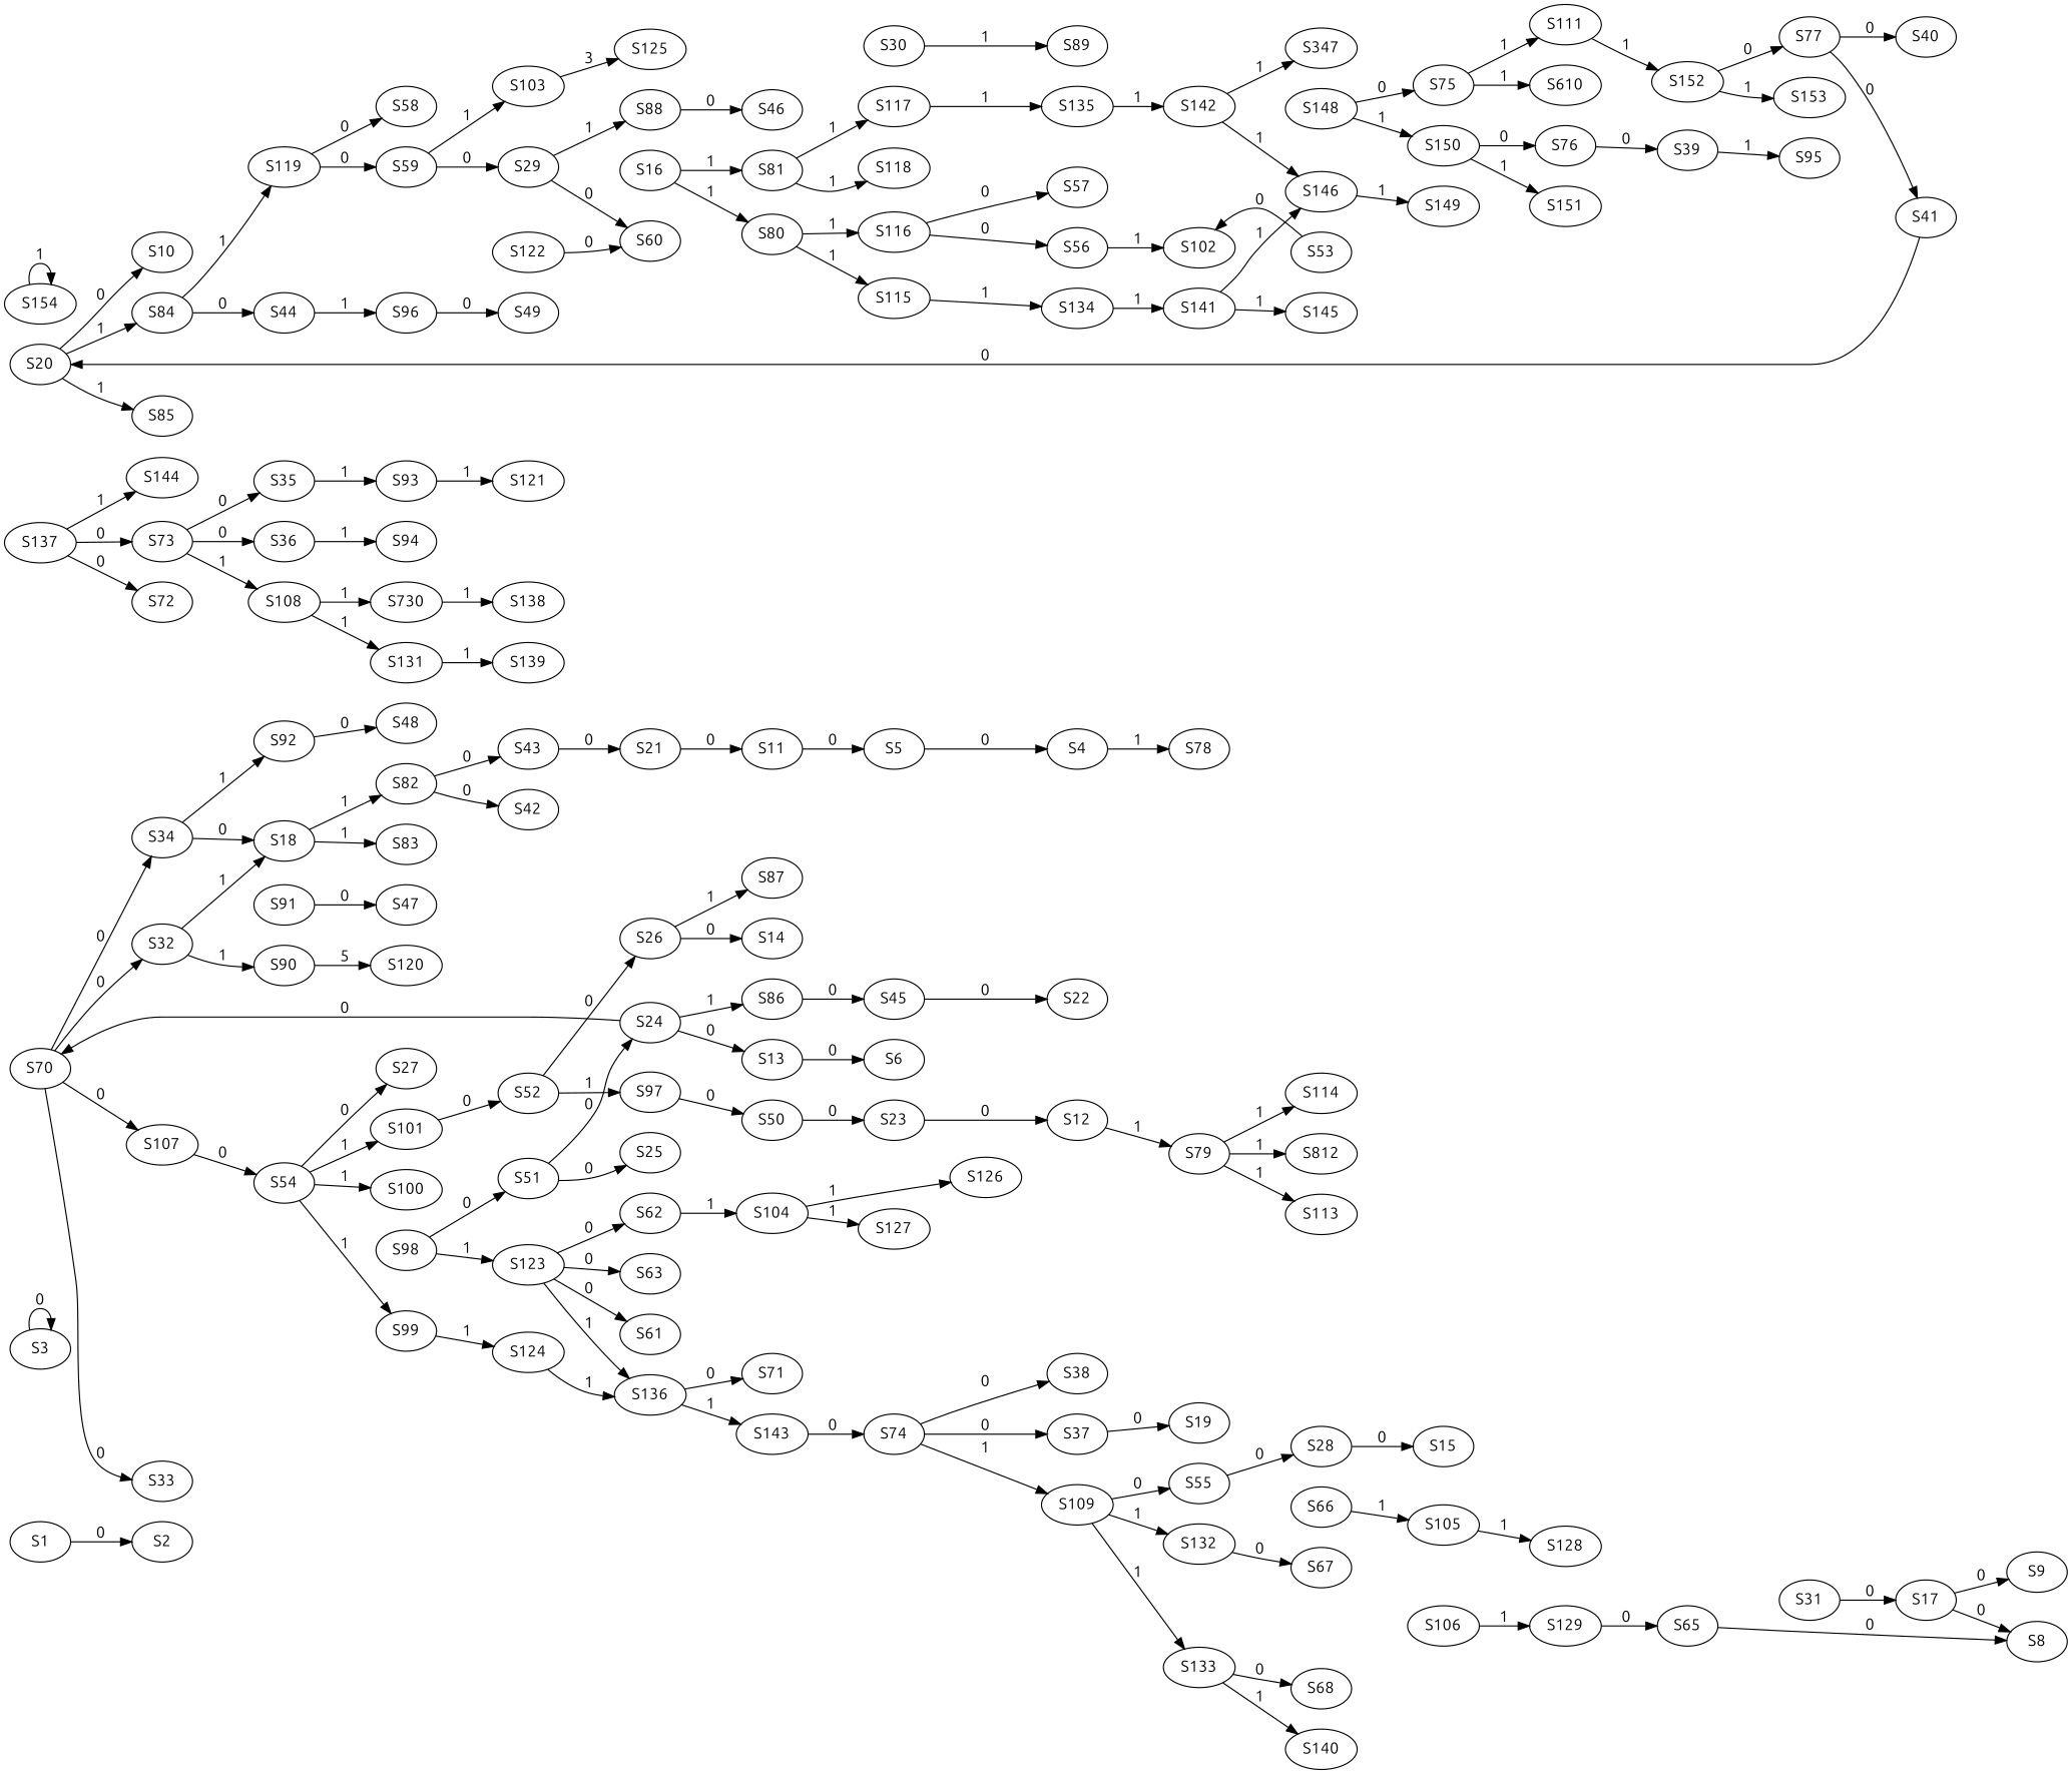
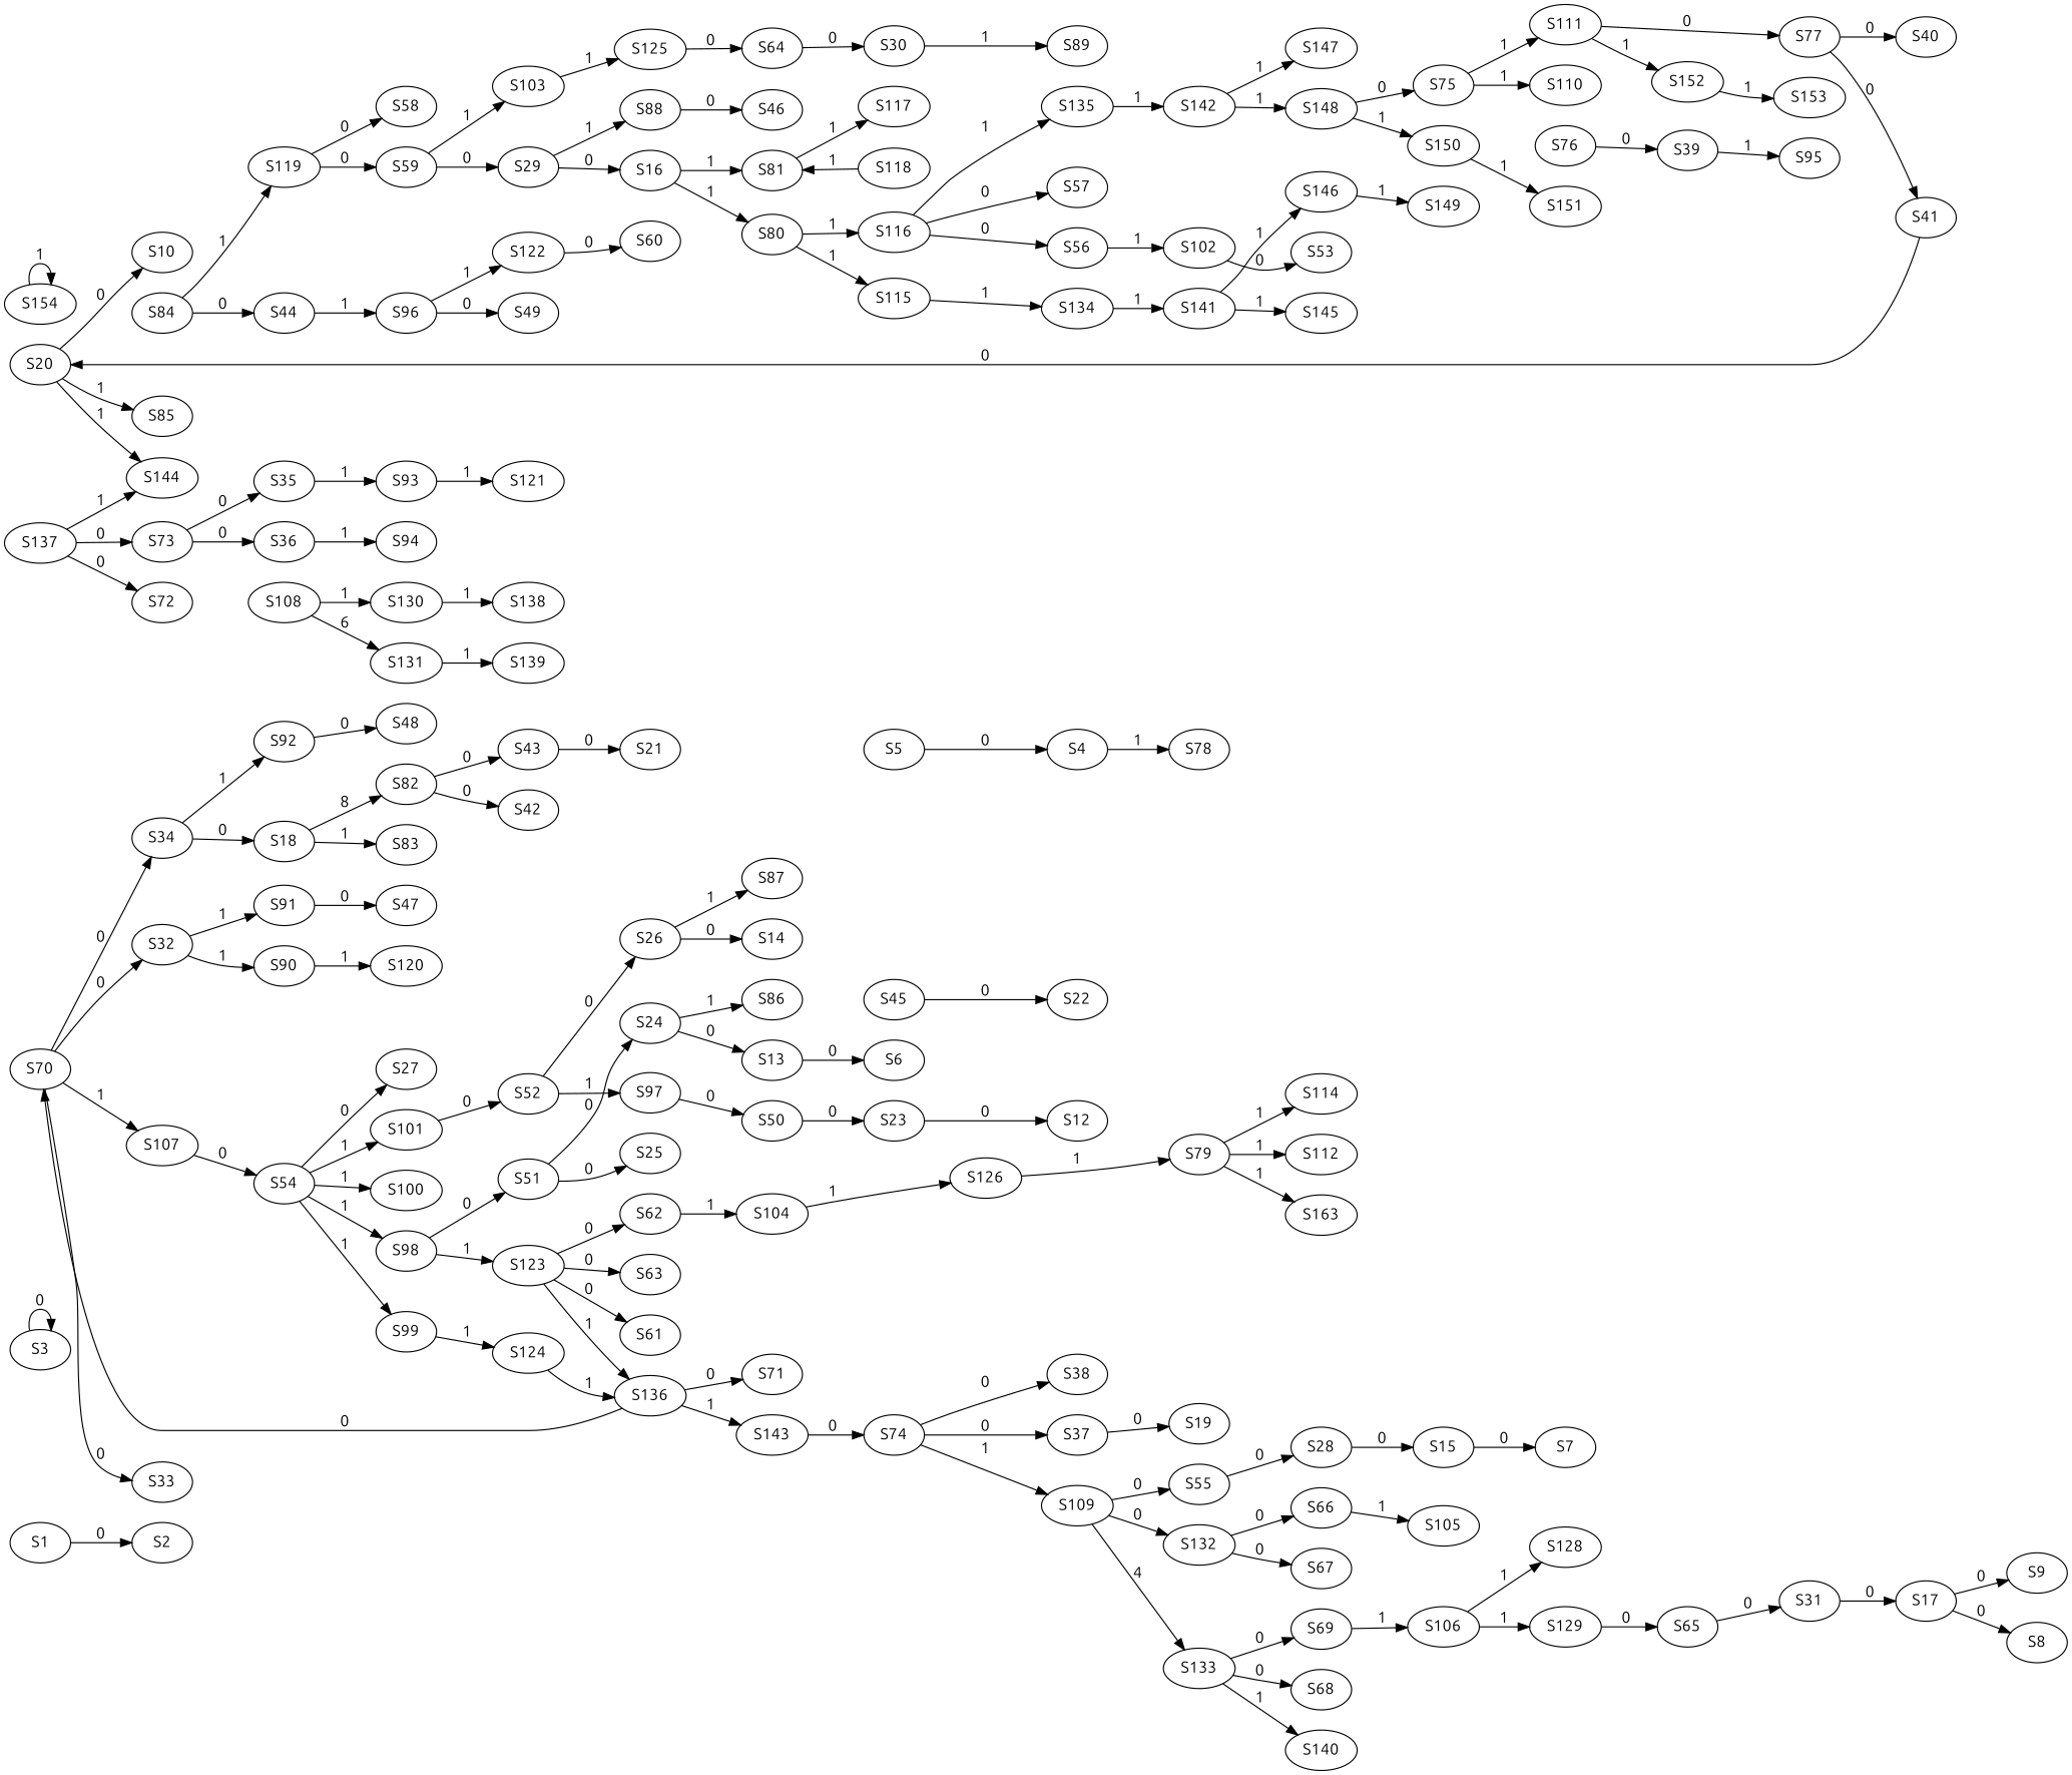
  strict digraph {
    fontname=Ubuntu
    rankdir=LR
    node [fontname=Ubuntu]
    edge [fontname=Ubuntu]
    S1
    S2
    S3
    S5
    S4
    S78
-   S11
    S13
    S6
    S15
+   S7
    S17
    S8
    S9
    S20
    S10
    S84
    S85
    S44
    S119
    S21
    S23
    S12
    S79
-   S112 [label=S812]
-   S113
+   S112
+   S113 [label=S163]
    S114
    S24
    S86
    S45
    S26
    S14
    S87
    S28
    S29
    S16
    S88
    S80
    S81
    S46
    S116
    S115
    S117
    S118
    S31
    S34
    S18
    S92
    S82
    S83
    S48
    S43
    S42
    S37
    S19
    S41
    S22
    S50
    S51
    S25
    S52
    S97
    S54
    S27
    S98
    S101
    S99
    S100
    S123
    S124
    S55
    S59
    S103
    S125
+   S64
    S30
    S89
    S65
    S70
    S32
    S33
    S107
    S91
    S90
    S47
    S120
    S73
    S35
    S36
    S108
    S93
    S94
-   S130 [label=S730]
+   S130
    S131
    S121
    S74
    S38
    S109
    S132
    S133
    S76
    S39
    S95
    S77
    S40
    S96
    S58
    S49
    S122
    S60
    S61
    S62
    S63
    S136
    S102
    S53
    S66
    S67
    S68
+   S69
    S140
    S56
    S57
    S135
    S142
    S104
    S71
    S143
    S126
-   S127
    S137
    S72
    S144
    S129
    S105
    S106
    S128
    S148
    S75
    S150
-   S110 [label=S610]
+   S110
    S111
    S151
    S152
    S153
    S134
    S138
    S139
    S141
    S145
    S146
-   S147 [label=S347]
+   S147
    S149
    S154
    S1 -> S2 [label=0]
    S3 -> S3 [label=0]
    S5 -> S4 [label=0]
    S4 -> S78 [label=1]
-   S11 -> S5 [label=0]
    S13 -> S6 [label=0]
+   S15 -> S7 [label=0]
    S17 -> S8 [label=0]
    S17 -> S9 [label=0]
    S20 -> S10 [label=0]
-   S20 -> S84 [label=1]
+   S20 -> S144 [label=1]
    S20 -> S85 [label=1]
    S84 -> S44 [label=0]
    S84 -> S119 [label=1]
    S44 -> S96 [label=1]
    S119 -> S59 [label=0]
    S119 -> S58 [label=0]
-   S21 -> S11 [label=0]
    S23 -> S12 [label=0]
-   S12 -> S79 [label=1]
+   S126 -> S79 [label=1]
    S79 -> S112 [label=1]
    S79 -> S113 [label=1]
    S79 -> S114 [label=1]
    S24 -> S13 [label=0]
    S24 -> S86 [label=1]
-   S86 -> S45 [label=0]
    S45 -> S22 [label=0]
    S26 -> S14 [label=0]
    S26 -> S87 [label=1]
    S28 -> S15 [label=0]
-   S29 -> S60 [label=0]
+   S29 -> S16 [label=0]
    S29 -> S88 [label=1]
    S16 -> S80 [label=1]
    S16 -> S81 [label=1]
    S88 -> S46 [label=0]
    S80 -> S116 [label=1]
    S80 -> S115 [label=1]
    S81 -> S117 [label=1]
-   S81 -> S118 [label=1]
+   S118 -> S81 [label=1]
    S116 -> S56 [label=0]
    S116 -> S57 [label=0]
-   S117 -> S135 [label=1]
+   S116 -> S135 [label=1]
    S115 -> S134 [label=1]
    S31 -> S17 [label=0]
    S34 -> S18 [label=0]
    S34 -> S92 [label=1]
-   S18 -> S82 [label=1]
+   S18 -> S82 [label=8]
    S18 -> S83 [label=1]
    S92 -> S48 [label=0]
    S82 -> S43 [label=0]
    S82 -> S42 [label=0]
    S43 -> S21 [label=0]
    S37 -> S19 [label=0]
    S41 -> S20 [label=0]
    S50 -> S23 [label=0]
    S51 -> S24 [label=0]
    S51 -> S25 [label=0]
    S52 -> S26 [label=0]
    S52 -> S97 [label=1]
    S97 -> S50 [label=0]
    S54 -> S27 [label=0]
+   S54 -> S98 [label=1]
    S54 -> S101 [label=1]
    S54 -> S99 [label=1]
    S54 -> S100 [label=1]
    S98 -> S51 [label=0]
    S98 -> S123 [label=1]
    S101 -> S52 [label=0]
    S99 -> S124 [label=1]
    S123 -> S61 [label=0]
    S123 -> S62 [label=0]
    S123 -> S63 [label=0]
    S123 -> S136 [label=1]
    S124 -> S136 [label=1]
    S55 -> S28 [label=0]
    S59 -> S29 [label=0]
    S59 -> S103 [label=1]
-   S103 -> S125 [label=3]
+   S103 -> S125 [label=1]
+   S125 -> S64 [label=0]
+   S64 -> S30 [label=0]
    S30 -> S89 [label=1]
-   S65 -> S8 [label=0]
+   S65 -> S31 [label=0]
    S70 -> S34 [label=0]
    S70 -> S32 [label=0]
    S70 -> S33 [label=0]
-   S70 -> S107 [label=0]
-   S32 -> S18 [label=1]
+   S70 -> S107 [label=1]
+   S32 -> S91 [label=1]
    S32 -> S90 [label=1]
    S107 -> S54 [label=0]
    S91 -> S47 [label=0]
-   S90 -> S120 [label=5]
+   S90 -> S120 [label=1]
    S73 -> S35 [label=0]
    S73 -> S36 [label=0]
-   S73 -> S108 [label=1]
    S35 -> S93 [label=1]
    S36 -> S94 [label=1]
    S108 -> S130 [label=1]
-   S108 -> S131 [label=1]
+   S108 -> S131 [label=6]
    S93 -> S121 [label=1]
    S130 -> S138 [label=1]
    S131 -> S139 [label=1]
    S74 -> S37 [label=0]
    S74 -> S38 [label=0]
    S74 -> S109 [label=1]
    S109 -> S55 [label=0]
-   S109 -> S132 [label=1]
-   S109 -> S133 [label=1]
+   S109 -> S132 [label=0]
+   S109 -> S133 [label=4]
+   S132 -> S66 [label=0]
    S132 -> S67 [label=0]
    S133 -> S68 [label=0]
+   S133 -> S69 [label=0]
    S133 -> S140 [label=1]
    S76 -> S39 [label=0]
    S39 -> S95 [label=1]
    S77 -> S41 [label=0]
    S77 -> S40 [label=0]
    S96 -> S49 [label=0]
+   S96 -> S122 [label=1]
    S122 -> S60 [label=0]
    S62 -> S104 [label=1]
-   S24 -> S70 [label=0]
+   S136 -> S70 [label=0]
    S136 -> S71 [label=0]
    S136 -> S143 [label=1]
-   S53 -> S102 [label=0]
+   S102 -> S53 [label=0]
    S66 -> S105 [label=1]
+   S69 -> S106 [label=1]
    S56 -> S102 [label=1]
    S135 -> S142 [label=1]
-   S142 -> S146 [label=1]
+   S142 -> S148 [label=1]
    S142 -> S147 [label=1]
    S104 -> S126 [label=1]
-   S104 -> S127 [label=1]
    S143 -> S74 [label=0]
    S137 -> S73 [label=0]
    S137 -> S72 [label=0]
    S137 -> S144 [label=1]
    S129 -> S65 [label=0]
    S106 -> S129 [label=1]
-   S105 -> S128 [label=1]
+   S106 -> S128 [label=1]
    S148 -> S75 [label=0]
    S148 -> S150 [label=1]
    S75 -> S110 [label=1]
    S75 -> S111 [label=1]
-   S150 -> S76 [label=0]
    S150 -> S151 [label=1]
    S111 -> S152 [label=1]
-   S152 -> S77 [label=0]
+   S111 -> S77 [label=0]
    S152 -> S153 [label=1]
    S134 -> S141 [label=1]
    S141 -> S145 [label=1]
    S141 -> S146 [label=1]
    S146 -> S149 [label=1]
    S154 -> S154 [label=1]
  }
